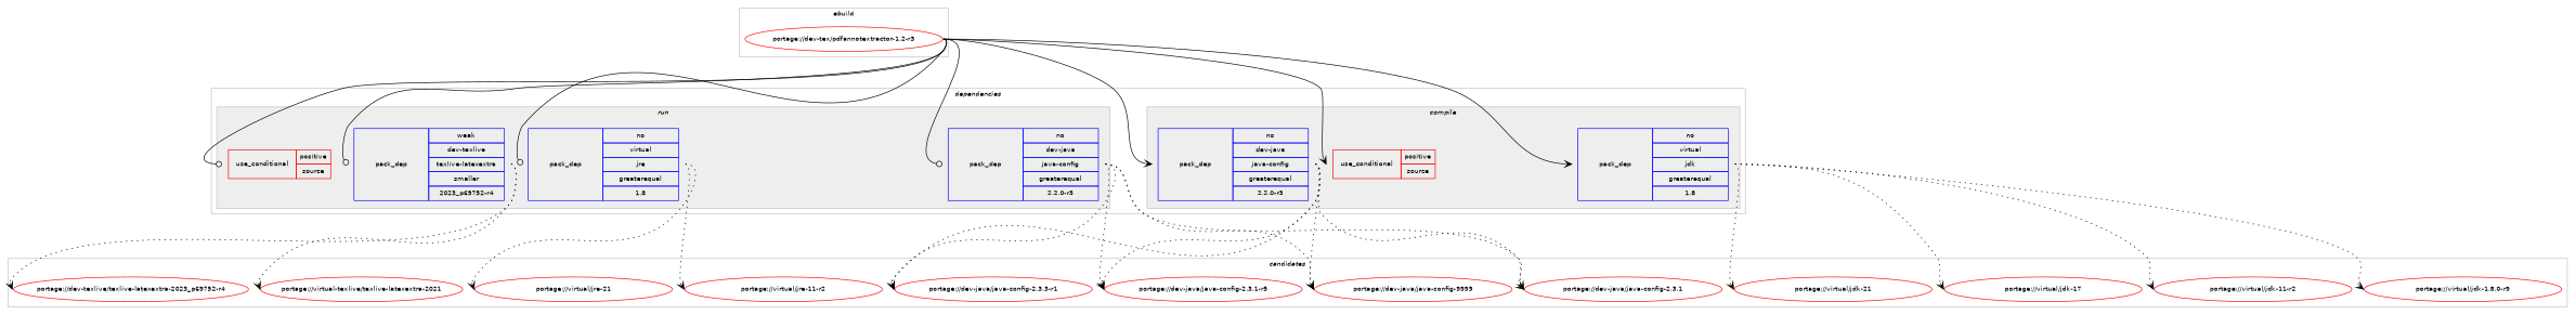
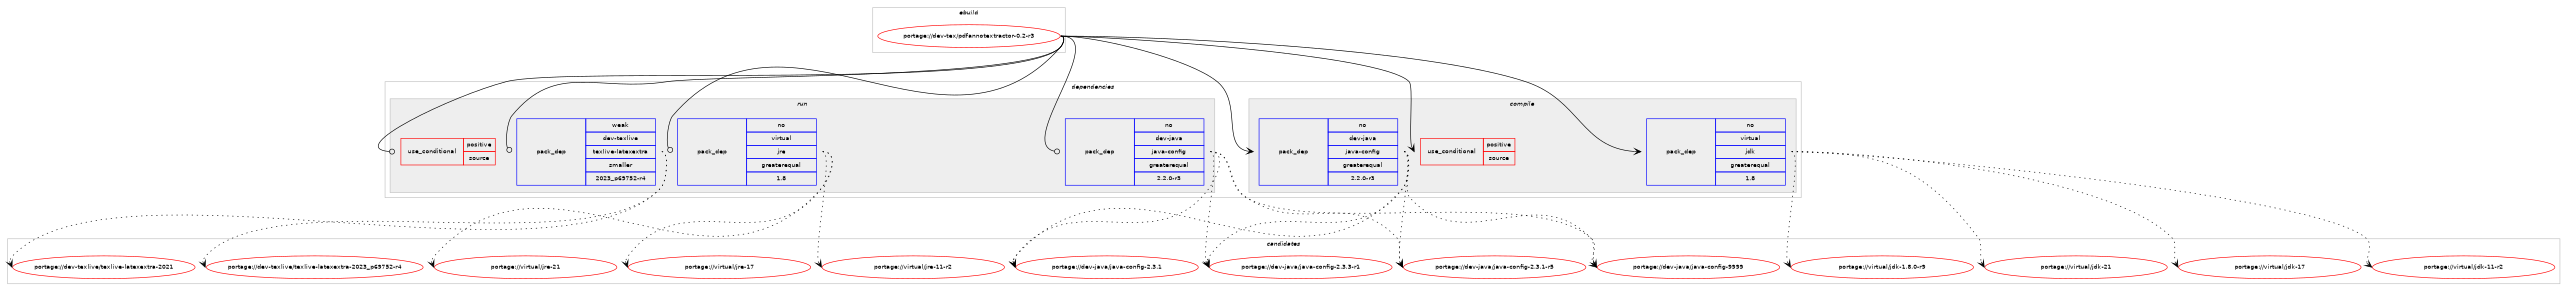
  digraph {
    compound=true
    concentrate=true
    fontname=Helvetica
    fontsize=10
    newrank=true
    rankdir=TB
    ranksep=1.5
    node [color=red fontname=Helvetica fontsize=10]
    edge [arrowhead=vee headport=w style=dotted tailport=e weight=100]
-   n1 [label="portage://dev-tex/pdfannotextractor-1.2-r3" width=4]
+   n1 [label="portage://dev-tex/pdfannotextractor-0.2-r3" width=4]
    n2 [label=<<TABLE BORDER="0" CELLBORDER="1" CELLSPACING="0" CELLPADDING="4"><TR><TD ROWSPAN="3" CELLPADDING="10">use_conditional</TD></TR><TR><TD>positive</TD></TR><TR><TD>source</TD></TR></TABLE>> shape=none]
    n3 [color=blue label=<<TABLE BORDER="0" CELLBORDER="1" CELLSPACING="0" CELLPADDING="4" WIDTH="220"><TR><TD ROWSPAN="6" CELLPADDING="30">pack_dep</TD></TR><TR><TD WIDTH="110">no</TD></TR><TR><TD>dev-java</TD></TR><TR><TD>java-config</TD></TR><TR><TD>greaterequal</TD></TR><TR><TD>2.2.0-r3</TD></TR></TABLE>> shape=none]
    n4 [color=blue label=<<TABLE BORDER="0" CELLBORDER="1" CELLSPACING="0" CELLPADDING="4" WIDTH="220"><TR><TD ROWSPAN="6" CELLPADDING="30">pack_dep</TD></TR><TR><TD WIDTH="110">no</TD></TR><TR><TD>virtual</TD></TR><TR><TD>jdk</TD></TR><TR><TD>greaterequal</TD></TR><TR><TD>1.8</TD></TR></TABLE>> shape=none]
    n5 [label=<<TABLE BORDER="0" CELLBORDER="1" CELLSPACING="0" CELLPADDING="4"><TR><TD ROWSPAN="3" CELLPADDING="10">use_conditional</TD></TR><TR><TD>positive</TD></TR><TR><TD>source</TD></TR></TABLE>> shape=none]
    n6 [color=blue label=<<TABLE BORDER="0" CELLBORDER="1" CELLSPACING="0" CELLPADDING="4" WIDTH="220"><TR><TD ROWSPAN="6" CELLPADDING="30">pack_dep</TD></TR><TR><TD WIDTH="110">no</TD></TR><TR><TD>dev-java</TD></TR><TR><TD>java-config</TD></TR><TR><TD>greaterequal</TD></TR><TR><TD>2.2.0-r3</TD></TR></TABLE>> shape=none]
    n7 [color=blue label=<<TABLE BORDER="0" CELLBORDER="1" CELLSPACING="0" CELLPADDING="4" WIDTH="220"><TR><TD ROWSPAN="6" CELLPADDING="30">pack_dep</TD></TR><TR><TD WIDTH="110">no</TD></TR><TR><TD>virtual</TD></TR><TR><TD>jre</TD></TR><TR><TD>greaterequal</TD></TR><TR><TD>1.8</TD></TR></TABLE>> shape=none]
    n8 [color=blue label=<<TABLE BORDER="0" CELLBORDER="1" CELLSPACING="0" CELLPADDING="4" WIDTH="220"><TR><TD ROWSPAN="6" CELLPADDING="30">pack_dep</TD></TR><TR><TD WIDTH="110">weak</TD></TR><TR><TD>dev-texlive</TD></TR><TR><TD>texlive-latexextra</TD></TR><TR><TD>smaller</TD></TR><TR><TD>2023_p69752-r4</TD></TR></TABLE>> shape=none]
    n9 [label="portage://dev-java/java-config-2.3.1-r5" width=4]
    n10 [label="portage://dev-java/java-config-2.3.3-r1" width=4]
    n11 [label="portage://dev-java/java-config-2.3.1" width=4]
    n12 [label="portage://dev-java/java-config-9999" width=4]
    n13 [label="portage://virtual/jdk-1.8.0-r9" width=4]
    n14 [label="portage://virtual/jdk-11-r2" width=4]
    n15 [label="portage://virtual/jdk-17" width=4]
    n16 [label="portage://virtual/jdk-21" width=4]
    n17 [label="portage://virtual/jre-11-r2" width=4]
+   n18 [label="portage://virtual/jre-17" width=4]
    n19 [label="portage://virtual/jre-21" width=4]
-   n20 [label="portage://virtual-texlive/texlive-latexextra-2021" width=4]
+   n20 [label="portage://dev-texlive/texlive-latexextra-2021" width=4]
    n21 [label="portage://dev-texlive/texlive-latexextra-2023_p69752-r4" width=4]
    subgraph cluster_1 {
      color=gray
      label=<<i>ebuild</i>>
      rank=same
      n1
    }
    subgraph cluster_2 {
      color=gray
      label=<<i>dependencies</i>>
      subgraph cluster_3 {
        color=gray
        fillcolor="#eeeeee"
        label=<<i>compile</i>>
        style=filled
        subgraph sub_4 {
          color=gray
          fillcolor="#eeeeee"
          label=<<i>compile</i>>
          style=filled
          n2
        }
        subgraph sub_5 {
          color=gray
          fillcolor="#eeeeee"
          label=<<i>compile</i>>
          style=filled
          n3
        }
        subgraph sub_6 {
          color=gray
          fillcolor="#eeeeee"
          label=<<i>compile</i>>
          style=filled
          n4
        }
      }
      subgraph cluster_7 {
        color=gray
        fillcolor="#eeeeee"
        label=<<i>compile and run</i>>
        style=filled
      }
      subgraph cluster_8 {
        color=gray
        fillcolor="#eeeeee"
        label=<<i>run</i>>
        style=filled
        subgraph sub_9 {
          color=gray
          fillcolor="#eeeeee"
          label=<<i>run</i>>
          style=filled
          n5
        }
        subgraph sub_10 {
          color=gray
          fillcolor="#eeeeee"
          label=<<i>run</i>>
          style=filled
          n6
        }
        subgraph sub_11 {
          color=gray
          fillcolor="#eeeeee"
          label=<<i>run</i>>
          style=filled
          n7
        }
        subgraph sub_12 {
          color=gray
          fillcolor="#eeeeee"
          label=<<i>run</i>>
          style=filled
          n8
        }
      }
    }
    subgraph cluster_13 {
      color=gray
      label=<<i>candidates</i>>
      rank=same
      subgraph sub_14 {
        color=black
        label=<<i>candidates</i>>
        nodesep=1
        rank=same
        n9
        n10
        n11
        n12
      }
      subgraph sub_15 {
        color=black
        label=<<i>candidates</i>>
        nodesep=1
        rank=same
        n13
        n14
        n15
        n16
      }
      subgraph sub_16 {
        color=black
        label=<<i>candidates</i>>
        nodesep=1
        rank=same
        n9
        n10
        n11
        n12
      }
      subgraph sub_17 {
        color=black
        label=<<i>candidates</i>>
        nodesep=1
        rank=same
        n17
+       n18
        n19
      }
      subgraph sub_18 {
        color=black
        label=<<i>candidates</i>>
        nodesep=1
        rank=same
        n20
        n21
      }
    }
    n1 -> n2 [style=solid weight=20]
    n1 -> n3 [style=solid weight=20]
    n1 -> n4 [style=solid weight=20]
    n1 -> n5 [arrowhead=odot style=solid weight=20]
    n1 -> n6 [arrowhead=odot style=solid weight=20]
    n1 -> n7 [arrowhead=odot style=solid weight=20]
    n1 -> n8 [arrowhead=odot style=solid weight=20]
    n3 -> n9
    n3 -> n10
    n3 -> n11
    n3 -> n12
    n4 -> n13
    n4 -> n14
    n4 -> n15
    n4 -> n16
    n6 -> n9
    n6 -> n10
    n6 -> n11
    n6 -> n12
    n7 -> n17
+   n7 -> n18
    n7 -> n19
    n8 -> n20
    n8 -> n21
  }
